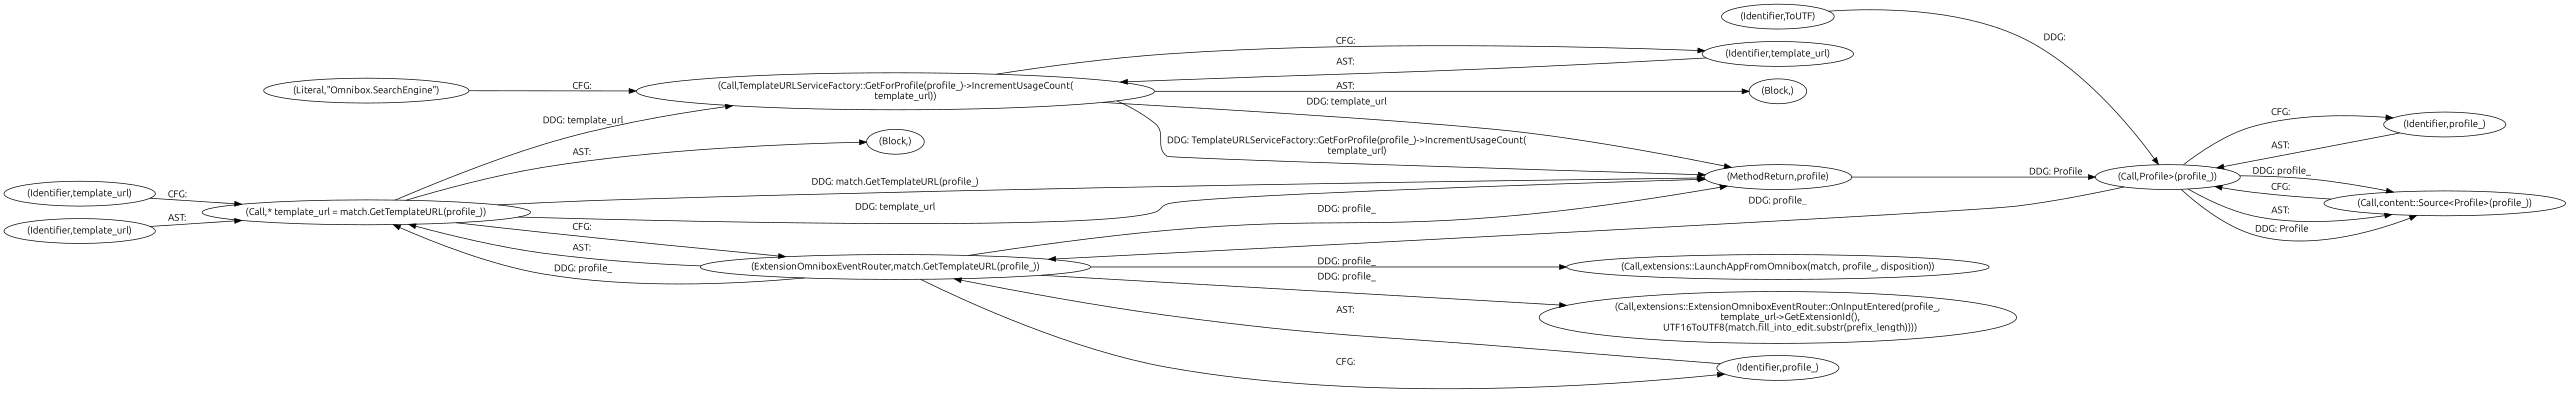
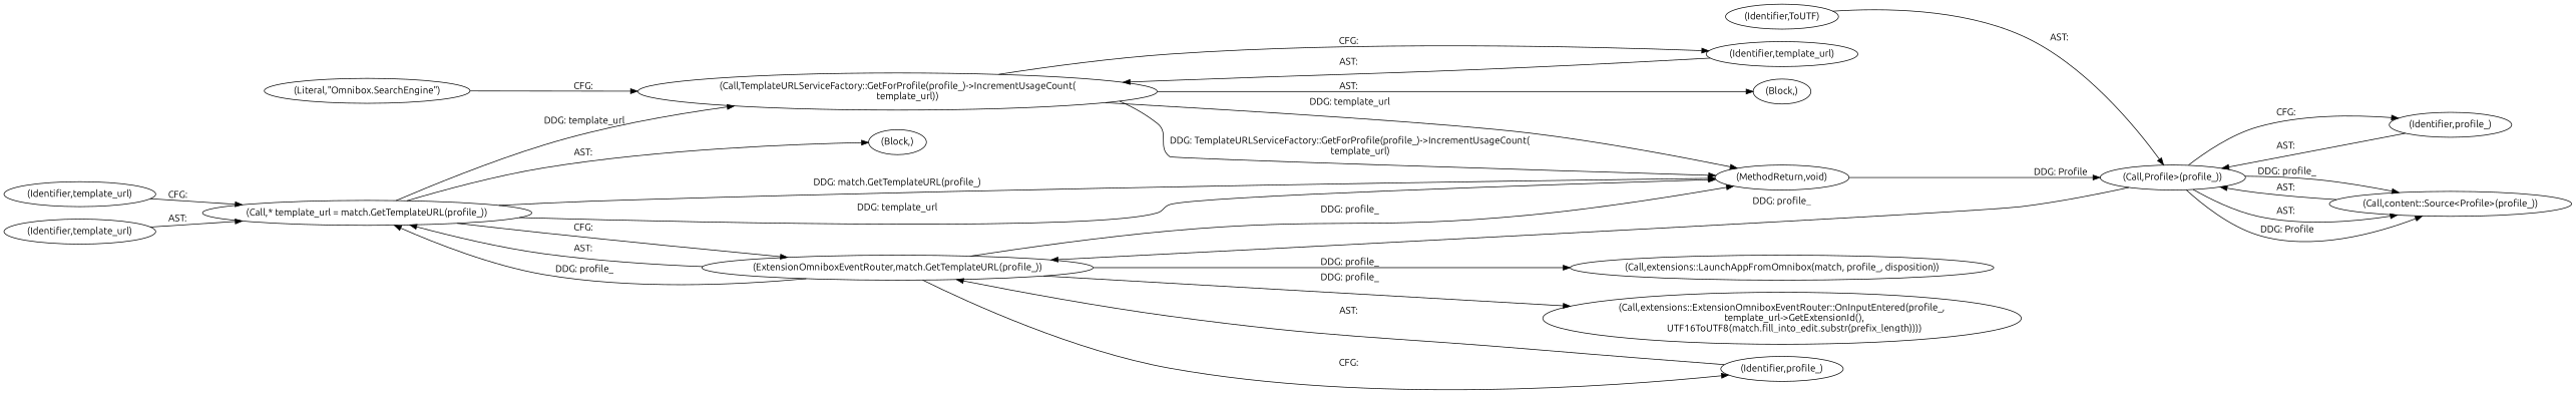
  digraph {
    fontname=Ubuntu
    rankdir=LR
    node [fontname=Ubuntu]
    edge [fontname=Ubuntu]
    n1 [label="(Call,* template_url = match.GetTemplateURL(profile_))"]
    n2 [label="(ExtensionOmniboxEventRouter,match.GetTemplateURL(profile_))"]
    n3 [label="(Call,TemplateURLServiceFactory::GetForProfile(profile_)->IncrementUsageCount(\n          template_url))"]
-   n4 [label="(MethodReturn,profile)"]
+   n4 [label="(MethodReturn,void)"]
    n5 [label="(Block,)"]
    n6 [label="(Call,extensions::LaunchAppFromOmnibox(match, profile_, disposition))"]
    n7 [label="(Call,extensions::ExtensionOmniboxEventRouter::OnInputEntered(profile_,\n            template_url->GetExtensionId(),\n            UTF16ToUTF8(match.fill_into_edit.substr(prefix_length))))"]
    n8 [label="(Identifier,profile_)"]
    n9 [label="(Block,)"]
    n10 [label="(Identifier,template_url)"]
    n11 [label="(Call,Profile>(profile_))"]
    n12 [label="(Identifier,profile_)"]
    n13 [label="(Call,content::Source<Profile>(profile_))"]
    n14 [label="(Identifier,template_url)"]
    n15 [label="(Identifier,ToUTF)"]
    n16 [label="(Identifier,template_url)"]
    n17 [label="(Literal,\"Omnibox.SearchEngine\")"]
    n1 -> n2 [label="CFG: "]
    n1 -> n3 [label="DDG: template_url"]
    n1 -> n4 [label="DDG: match.GetTemplateURL(profile_)"]
    n1 -> n4 [label="DDG: template_url"]
    n1 -> n5 [label="AST: "]
    n2 -> n1 [label="AST: "]
    n2 -> n1 [label="DDG: profile_"]
    n2 -> n4 [label="DDG: profile_"]
    n2 -> n6 [label="DDG: profile_"]
    n2 -> n7 [label="DDG: profile_"]
    n2 -> n8 [label="CFG: "]
    n3 -> n4 [label="DDG: template_url"]
    n3 -> n4 [label="DDG: TemplateURLServiceFactory::GetForProfile(profile_)->IncrementUsageCount(\n          template_url)"]
    n3 -> n9 [label="AST: "]
    n3 -> n10 [label="CFG: "]
    n4 -> n11 [label="DDG: Profile"]
    n8 -> n2 [label="AST: "]
    n10 -> n3 [label="AST: "]
    n11 -> n2 [label="DDG: profile_"]
    n11 -> n12 [label="CFG: "]
    n11 -> n13 [label="AST: "]
    n11 -> n13 [label="DDG: Profile"]
    n11 -> n13 [label="DDG: profile_"]
    n12 -> n11 [label="AST: "]
-   n13 -> n11 [label="CFG: "]
+   n13 -> n11 [label="AST: "]
    n14 -> n1 [label="CFG: "]
-   n15 -> n11 [label="DDG: "]
+   n15 -> n11 [label="AST: "]
    n16 -> n1 [label="AST: "]
    n17 -> n3 [label="CFG: "]
  }
